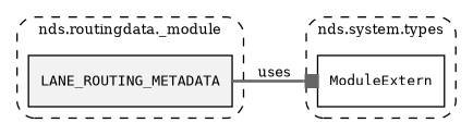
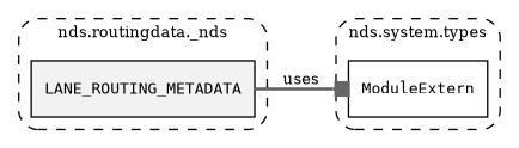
  digraph {
    fontsize=10
    rankdir=LR
    node [fontsize=10 shape=box]
    n1 [fillcolor="#0000000D" label=<<font face="monospace"><table align="center" border="0" cellspacing="0" cellpadding="0"><tr><td href="../../../content/packages/nds.routingdata._module.html#Constant-LANE_ROUTING_METADATA" title="Constant defined in nds.routingdata._module">LANE_ROUTING_METADATA</td></tr></table></font>> style=filled]
    n2 [label=<<font face="monospace"><table align="center" border="0" cellspacing="0" cellpadding="0"><tr><td href="../../../content/packages/nds.system.types.html#Subtype-ModuleExtern" title="Subtype defined in nds.system.types">ModuleExtern</td></tr></table></font>>]
    subgraph cluster_1 {
-     label="nds.routingdata._module"
+     label="nds.routingdata._nds"
      style="dashed, rounded"
      n1
    }
    subgraph cluster_2 {
      label="nds.system.types"
      style="dashed, rounded"
      n2
    }
    n1 -> n2 [fontsize=10 label=uses color=gray40 style=bold arrowhead=box]
  }
